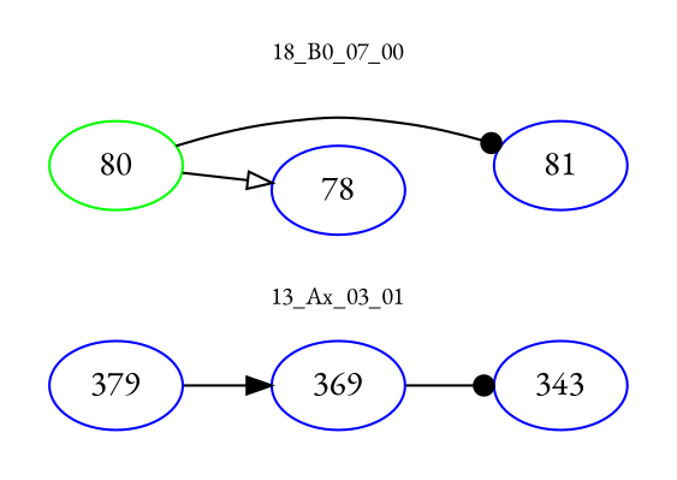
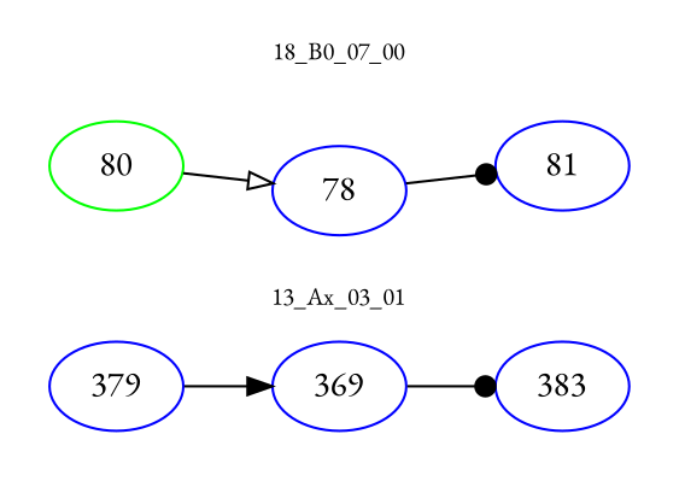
  digraph {
    fontname="EB Garamond"
    rankdir=LR
    node [color=blue fontname="EB Garamond"]
    edge [arrowhead=dot color=black fontname="EB Garamond"]
    n1 [label=379]
    n2 [label=369]
-   n3 [label=343]
+   n3 [label=383]
    n4 [color=green label=80]
    n5 [label=78]
    n6 [label=81]
    subgraph cluster_1 {
      color=white
      fontsize=10
      label="13_Ax_03_01"
      n1
      n2
      n3
    }
    subgraph cluster_2 {
      color=white
      fontsize=10
      label="18_B0_07_00"
      n4
      n5
      n6
    }
    n1 -> n2 [arrowhead=normal]
    n2 -> n3
    n4 -> n5 [arrowhead=onormal]
-   n4 -> n6
+   n5 -> n6
  }
